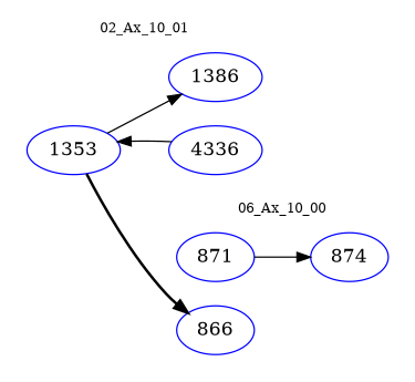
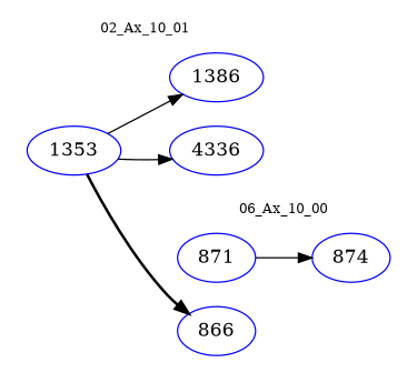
  digraph {
    rankdir=LR
    node [color=blue]
    edge [color=black style=solid]
    n1 [label=1353]
    n2 [label=4336]
    n3 [label=1386]
    n4 [label=871]
    n5 [label=866]
    n6 [label=874]
    subgraph cluster_1 {
      color=white
      fontsize=10
      label="02_Ax_10_01"
      n1
      n2
      n3
    }
    subgraph cluster_2 {
      color=white
      fontsize=10
      label="06_Ax_10_00"
      n4
      n5
      n6
    }
-   n2 -> n1
+   n1 -> n2
    n1 -> n3
    n1 -> n5 [style=bold]
    n4 -> n6
  }
